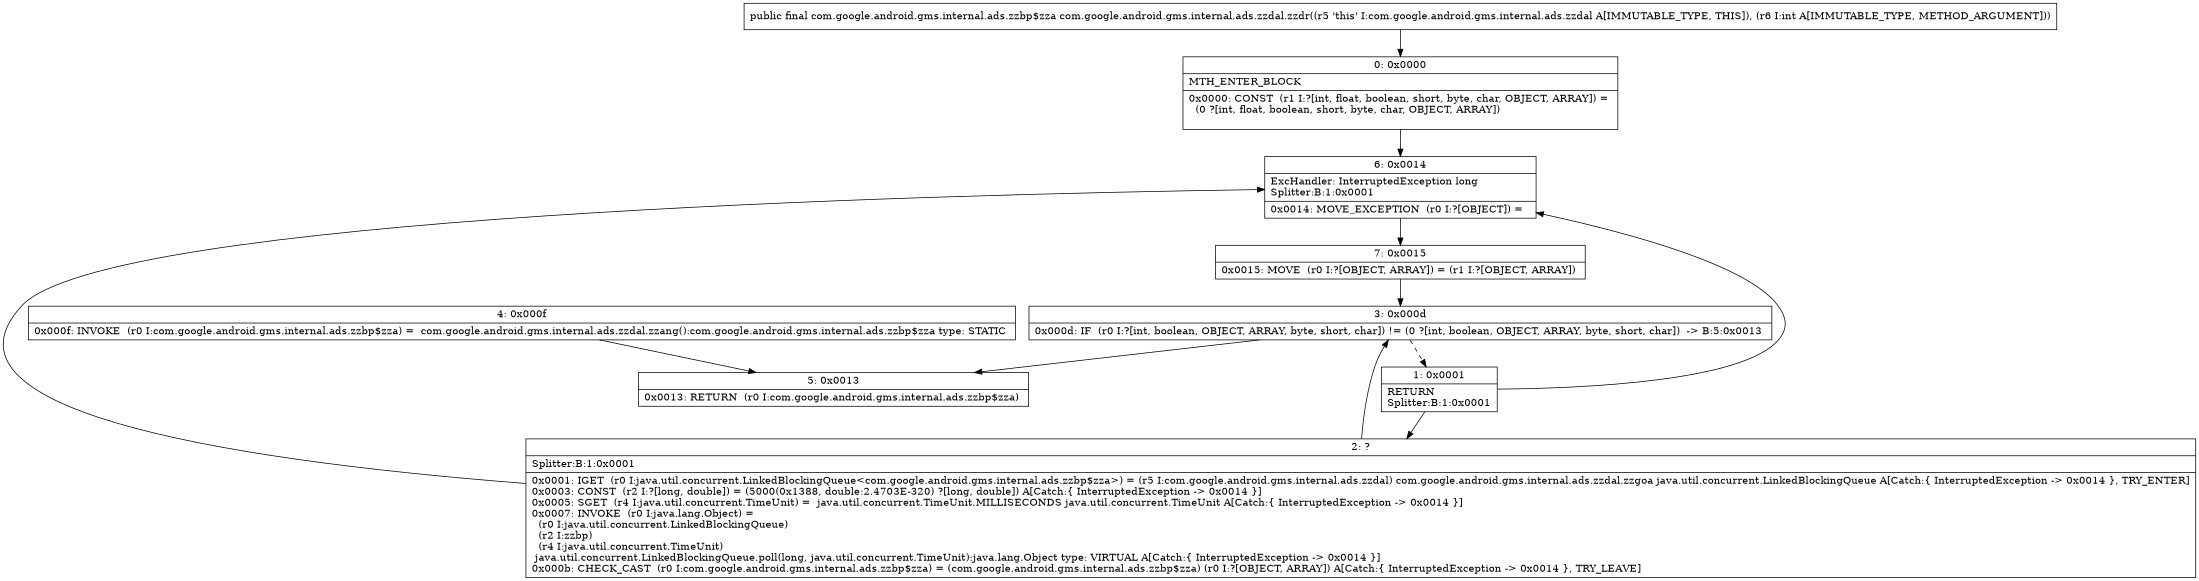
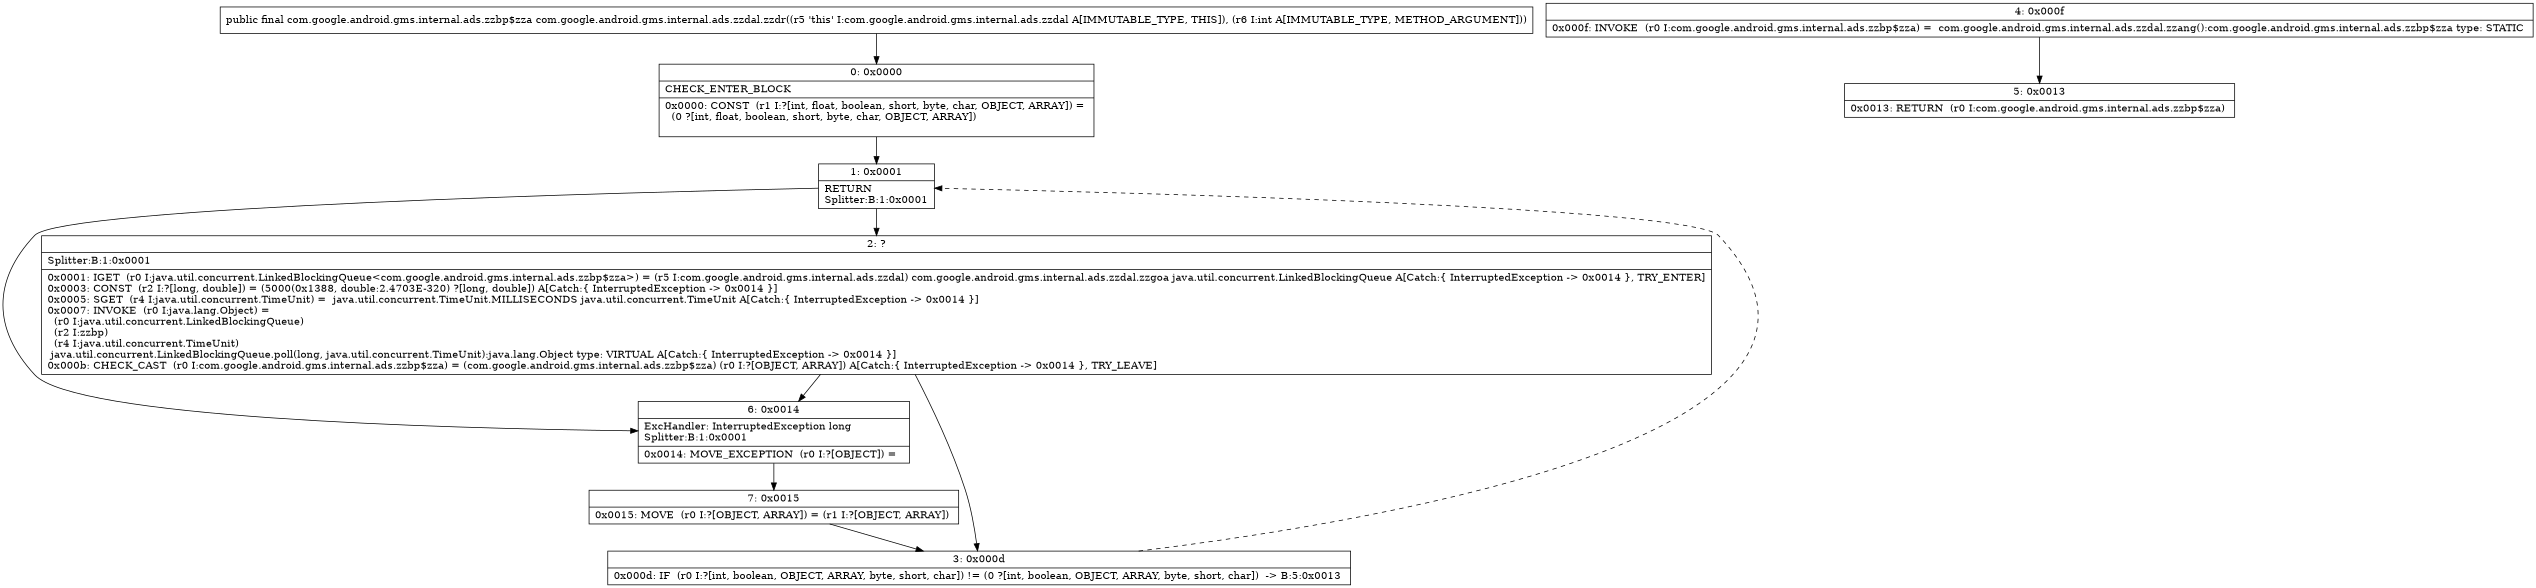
  digraph {
    node [shape=record]
-   n1 [label="{0\:\ 0x0000|MTH_ENTER_BLOCK\l|0x0000: CONST  (r1 I:?[int, float, boolean, short, byte, char, OBJECT, ARRAY]) = \l  (0 ?[int, float, boolean, short, byte, char, OBJECT, ARRAY])\l \l}"]
+   n1 [label="{0\:\ 0x0000|CHECK_ENTER_BLOCK\l|0x0000: CONST  (r1 I:?[int, float, boolean, short, byte, char, OBJECT, ARRAY]) = \l  (0 ?[int, float, boolean, short, byte, char, OBJECT, ARRAY])\l \l}"]
    n2 [label="{1\:\ 0x0001|RETURN\lSplitter:B:1:0x0001\l}"]
    n3 [label="{2\:\ ?|Splitter:B:1:0x0001\l|0x0001: IGET  (r0 I:java.util.concurrent.LinkedBlockingQueue\<com.google.android.gms.internal.ads.zzbp$zza\>) = (r5 I:com.google.android.gms.internal.ads.zzdal) com.google.android.gms.internal.ads.zzdal.zzgoa java.util.concurrent.LinkedBlockingQueue A[Catch:\{ InterruptedException \-\> 0x0014 \}, TRY_ENTER]\l0x0003: CONST  (r2 I:?[long, double]) = (5000(0x1388, double:2.4703E\-320) ?[long, double]) A[Catch:\{ InterruptedException \-\> 0x0014 \}]\l0x0005: SGET  (r4 I:java.util.concurrent.TimeUnit) =  java.util.concurrent.TimeUnit.MILLISECONDS java.util.concurrent.TimeUnit A[Catch:\{ InterruptedException \-\> 0x0014 \}]\l0x0007: INVOKE  (r0 I:java.lang.Object) = \l  (r0 I:java.util.concurrent.LinkedBlockingQueue)\l  (r2 I:zzbp)\l  (r4 I:java.util.concurrent.TimeUnit)\l java.util.concurrent.LinkedBlockingQueue.poll(long, java.util.concurrent.TimeUnit):java.lang.Object type: VIRTUAL A[Catch:\{ InterruptedException \-\> 0x0014 \}]\l0x000b: CHECK_CAST  (r0 I:com.google.android.gms.internal.ads.zzbp$zza) = (com.google.android.gms.internal.ads.zzbp$zza) (r0 I:?[OBJECT, ARRAY]) A[Catch:\{ InterruptedException \-\> 0x0014 \}, TRY_LEAVE]\l}"]
    n4 [label="{6\:\ 0x0014|ExcHandler: InterruptedException long\lSplitter:B:1:0x0001\l|0x0014: MOVE_EXCEPTION  (r0 I:?[OBJECT]) =  \l}"]
    n5 [label="{3\:\ 0x000d|0x000d: IF  (r0 I:?[int, boolean, OBJECT, ARRAY, byte, short, char]) != (0 ?[int, boolean, OBJECT, ARRAY, byte, short, char])  \-\> B:5:0x0013 \l}"]
    n6 [label="{7\:\ 0x0015|0x0015: MOVE  (r0 I:?[OBJECT, ARRAY]) = (r1 I:?[OBJECT, ARRAY]) \l}"]
    n7 [label="{5\:\ 0x0013|0x0013: RETURN  (r0 I:com.google.android.gms.internal.ads.zzbp$zza) \l}"]
    n8 [label="{4\:\ 0x000f|0x000f: INVOKE  (r0 I:com.google.android.gms.internal.ads.zzbp$zza) =  com.google.android.gms.internal.ads.zzdal.zzang():com.google.android.gms.internal.ads.zzbp$zza type: STATIC \l}"]
    n9 [label="{public final com.google.android.gms.internal.ads.zzbp$zza com.google.android.gms.internal.ads.zzdal.zzdr((r5 'this' I:com.google.android.gms.internal.ads.zzdal A[IMMUTABLE_TYPE, THIS]), (r6 I:int A[IMMUTABLE_TYPE, METHOD_ARGUMENT])) }"]
-   n1 -> n4
+   n1 -> n2
    n2 -> n3
    n2 -> n4
    n3 -> n4
    n3 -> n5
    n4 -> n6
    n5 -> n2 [style=dashed]
-   n5 -> n7
    n6 -> n5
    n8 -> n7
    n9 -> n1
  }
